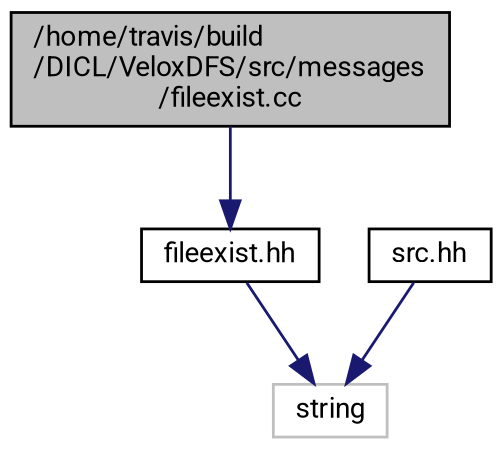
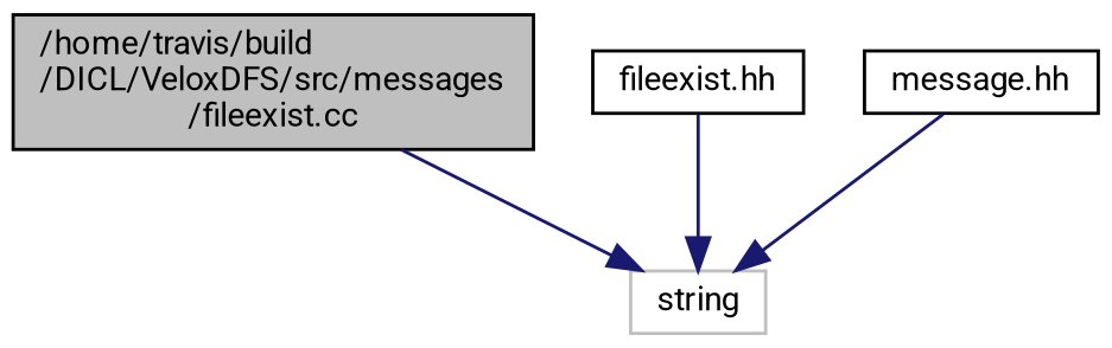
  digraph {
    fontname=Roboto
    node [color=black fillcolor=white fontname=Roboto fontsize=10 shape=record style=filled]
    edge [color=midnightblue fontname=Roboto fontsize=10 labelfontname=Helvetica labelfontsize=10 style=solid]
    n1 [fillcolor=grey75 fontcolor=black height=0.2 label="/home/travis/build\l/DICL/VeloxDFS/src/messages\l/fileexist.cc" width=0.4]
    n2 [height=0.2 label="fileexist.hh" width=0.4]
    n3 [color=grey75 height=0.2 label=string width=0.4]
-   n4 [height=0.2 label="src.hh" width=0.4]
-   n1 -> n2
+   n4 [height=0.2 label="message.hh" width=0.4]
+   n1 -> n3
    n2 -> n3
    n4 -> n3
  }
